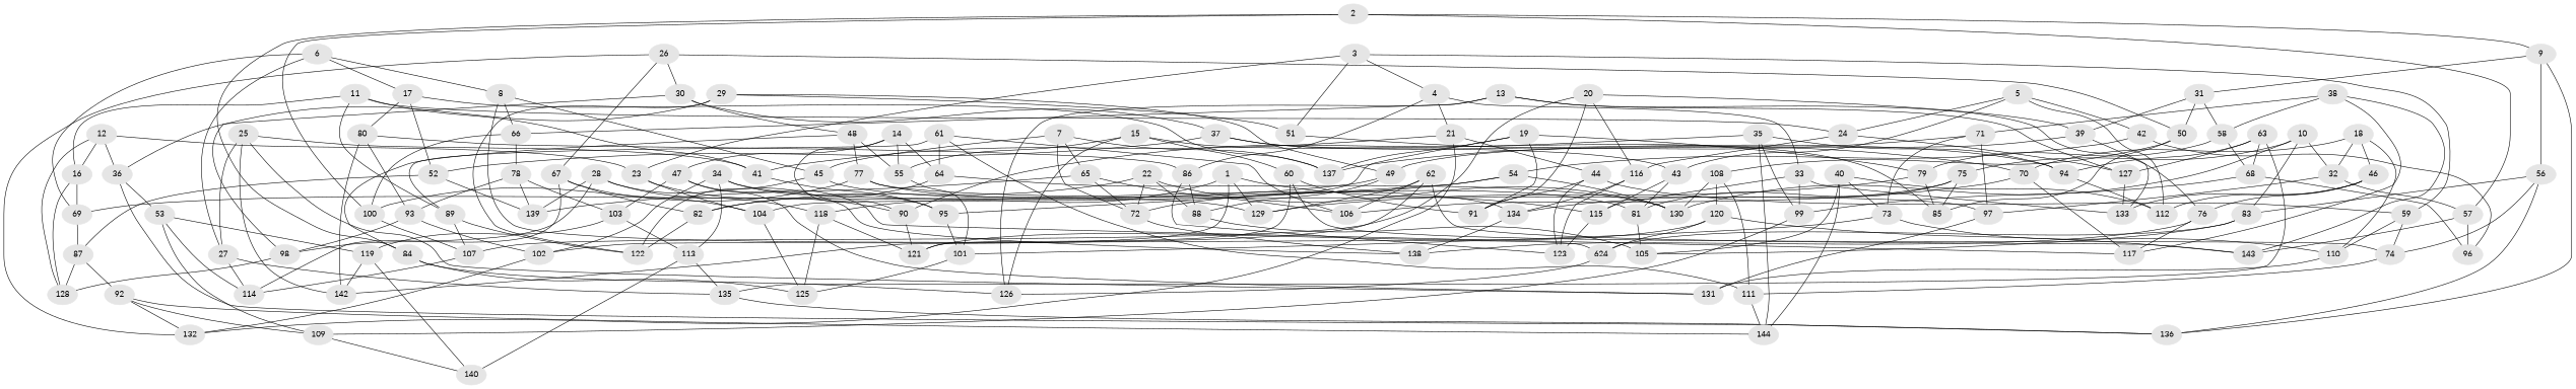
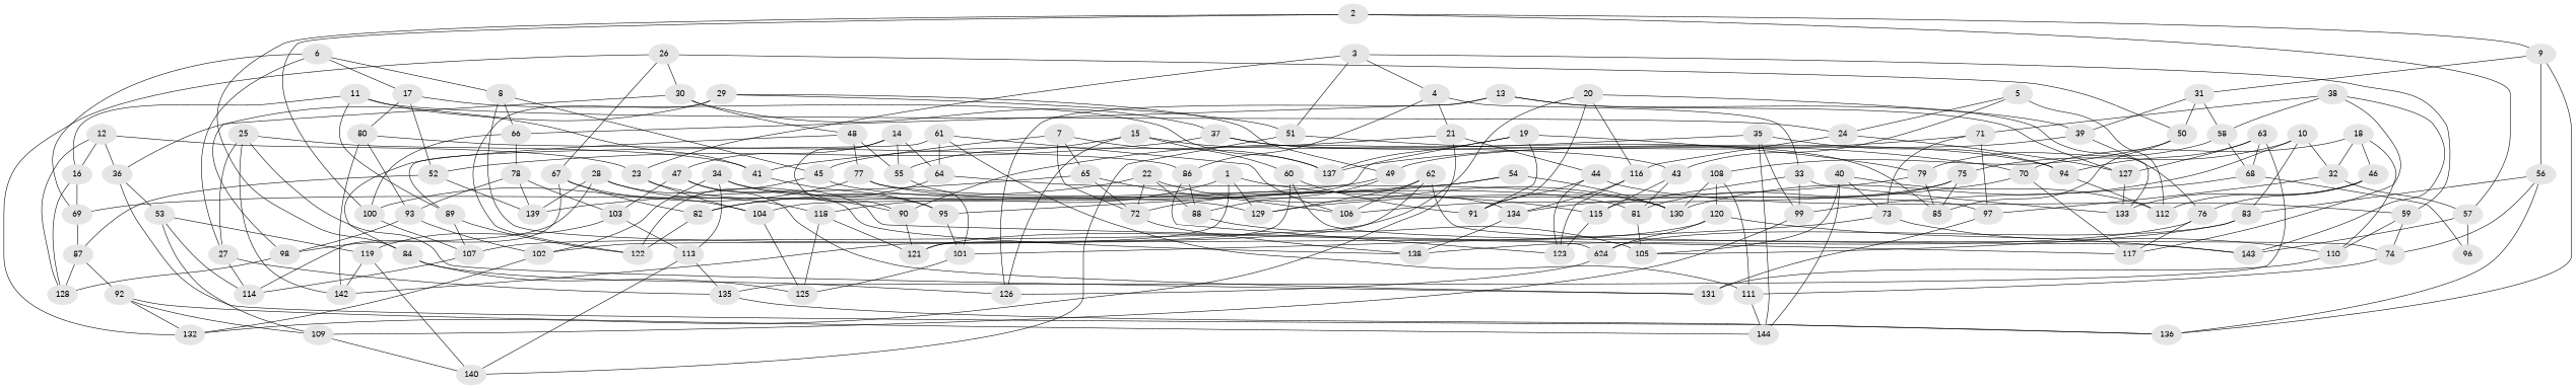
  graph {
    fontname=Lato
    node [color=gray90 fontname=Lato style=filled]
    edge [fontname=Lato]
    1
    115
    118
    129
    142
    123
    121
    125
    2
    9
    57
    84
    100
    31
    56
    136
    96
    143
    126
    107
    3
    4
    23
    51
    59
    21
    33
    86
    90
    104
    70
    140
    110
    74
    41
    44
    132
    99
    133
    88
    5
    24
-   42
    43
    112
    127
    116
    54
    81
    6
    8
    17
    27
    69
    45
    66
    n57 [label=624]
    137
    52
    80
    114
    135
    87
    7
    65
    72
    122
    134
    139
    106
    138
    78
    39
    50
    58
    83
    10
    32
    75
    130
    97
    85
    105
    11
    16
    89
    128
    95
    12
    36
    53
    13
    76
    117
    14
    47
    55
    64
    131
    103
    101
    82
    15
    60
    91
    93
    18
    46
    19
    79
    20
    49
    22
    25
    26
    30
    67
    98
    37
    48
    108
    28
    29
    94
    77
    68
    109
    34
    102
    113
    35
    n132 [label=144]
    119
    38
    71
    73
    40
    111
    120
    92
    61
    62
    63
    1 -- 115
    1 -- 118
    1 -- 129
    1 -- 142
    115 -- 123
    118 -- 121
    118 -- 125
    2 -- 9
    2 -- 57
    2 -- 84
    2 -- 100
    9 -- 31
    9 -- 56
    9 -- 136
    57 -- 96
    57 -- 143
    84 -- 125
    84 -- 126
    100 -- 107
    31 -- 39
    31 -- 50
    31 -- 58
    56 -- 136
    56 -- 74
    56 -- 83
    107 -- 114
    3 -- 4
    3 -- 23
    3 -- 51
    3 -- 59
    4 -- 21
    4 -- 33
    4 -- 86
    23 -- 90
    23 -- 104
    51 -- 70
+   51 -- 140
    59 -- 110
    59 -- 74
    21 -- 41
    21 -- 44
    21 -- 132
    33 -- 115
    33 -- 99
    33 -- 133
    86 -- 123
    86 -- 88
    90 -- 121
    104 -- 125
    70 -- 134
    70 -- 117
    110 -- 131
    74 -- 111
    41 -- 95
    44 -- 123
    44 -- 59
    44 -- 91
    99 -- 109
    88 -- 105
    5 -- 24
-   5 -- 42
    5 -- 43
    5 -- 112
    24 -- 127
    24 -- 116
-   42 -- 96
-   42 -- 54
    43 -- 115
    43 -- 81
    127 -- 133
    116 -- 123
    116 -- 134
    54 -- 72
    54 -- 130
    54 -- 95
    81 -- 105
    6 -- 8
    6 -- 17
    6 -- 27
    6 -- 69
    8 -- 45
    8 -- 66
    8 -- n57
    17 -- 137
    17 -- 52
    17 -- 80
    27 -- 114
    27 -- 135
    69 -- 87
    45 -- 122
    45 -- 134
    66 -- 100
    66 -- 78
    n57 -- 126
    52 -- 87
    52 -- 139
    80 -- 142
    80 -- 86
    80 -- 93
    135 -- 136
    87 -- 128
    87 -- 92
    7 -- 45
    7 -- 137
    7 -- 65
    7 -- 72
    65 -- 72
    65 -- 139
    65 -- 106
    72 -- 138
    134 -- 138
    78 -- 139
    78 -- 103
    78 -- 93
    39 -- 133
    39 -- 49
    50 -- 85
    50 -- 108
    58 -- 79
    58 -- 68
    83 -- n57
    83 -- 105
    10 -- 83
    10 -- 32
    10 -- 75
    10 -- 130
    32 -- 57
    32 -- 97
    75 -- 81
    75 -- 106
    75 -- 85
    97 -- 131
    11 -- 41
    11 -- 24
    11 -- 16
    11 -- 89
    16 -- 69
    16 -- 128
    89 -- 107
    89 -- 122
    95 -- 101
    12 -- 23
    12 -- 16
    12 -- 128
    12 -- 36
    36 -- 136
    36 -- 53
    53 -- 114
    53 -- 109
    53 -- 119
    13 -- 126
    13 -- 127
    13 -- 66
    13 -- 76
    76 -- 138
    76 -- 117
    14 -- 90
    14 -- 47
    14 -- 55
    14 -- 64
    47 -- 117
    47 -- 131
    47 -- 103
    55 -- 101
    64 -- 130
    64 -- 82
    103 -- 113
    103 -- 119
    101 -- 125
    82 -- 122
    15 -- 126
    15 -- 43
    15 -- 55
    15 -- 60
    60 -- 121
    60 -- 74
    60 -- 91
    93 -- 98
    93 -- 102
    18 -- 70
    18 -- 110
    18 -- 32
    18 -- 46
    46 -- 133
    46 -- 112
    46 -- 76
    19 -- 104
    19 -- 137
    19 -- 91
    19 -- 79
    79 -- 129
    79 -- 85
    20 -- 107
    20 -- 116
    20 -- 39
    20 -- 91
    49 -- 88
    49 -- 69
    22 -- 88
    22 -- 72
    22 -- 130
    22 -- 82
    25 -- 142
    25 -- 41
    25 -- 27
    25 -- 131
    26 -- 132
    26 -- 50
    26 -- 30
    26 -- 67
    30 -- 98
    30 -- 37
    30 -- 48
    67 -- 104
    67 -- 114
    67 -- 82
    98 -- 128
    37 -- 52
    37 -- 85
    37 -- 94
    48 -- 84
    48 -- 55
    48 -- 77
    108 -- 130
    108 -- 111
    108 -- 120
    28 -- 118
    28 -- 139
    28 -- 138
    28 -- 98
    29 -- 51
    29 -- 122
    29 -- 36
    29 -- 49
    94 -- 112
    77 -- 100
    77 -- 81
    77 -- 97
    68 -- 96
    68 -- 99
    109 -- 140
    34 -- 129
    34 -- 95
    34 -- 102
    34 -- 113
    102 -- 132
    113 -- 140
    113 -- 135
    35 -- 90
    35 -- 99
    35 -- 94
    35 -- n132
    119 -- 142
    119 -- 140
    38 -- 143
    38 -- 58
    38 -- 117
    38 -- 71
    71 -- 137
    71 -- 97
    71 -- 73
    73 -- 110
    73 -- 101
    40 -- 112
    40 -- 105
    40 -- n132
    40 -- 73
    111 -- n132
    120 -- 121
    120 -- 143
    120 -- n57
    92 -- 132
    92 -- 109
    92 -- n132
    61 -- 106
    61 -- 89
    61 -- 64
    61 -- 111
    62 -- 129
    62 -- 143
    62 -- 106
    62 -- 102
    63 -- 127
    63 -- 135
    63 -- 94
    63 -- 68
  }
